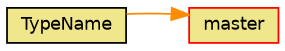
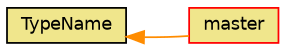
  digraph {
    rankdir=LR
    fontname="DejaVu Sans"
    node [fillcolor=khaki fontname="DejaVu Sans" fontsize=10 shape=record style=filled]
    n1 [color=black fontcolor=black height=0.2 label=TypeName width=0.4]
    n2 [color=red height=0.2 label=master width=0.4]
-   n2 -> n1 [color=darkorange dir=back fontname="DejaVu Sans" fontsize=10 labelfontname=Helvetica labelfontsize=10 style=solid]
+   n1 -> n2 [color=darkorange dir=back fontname="DejaVu Sans" fontsize=10 labelfontname=Helvetica labelfontsize=10 style=solid]
  }
